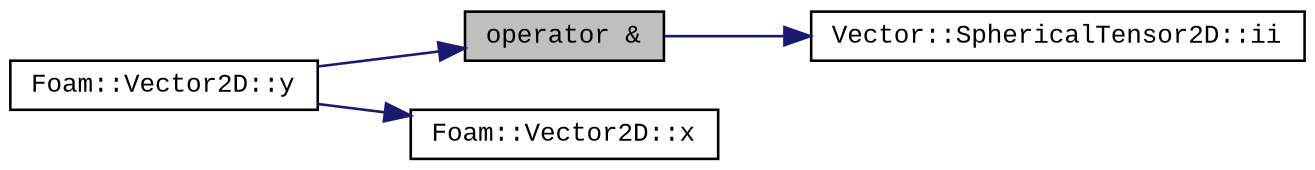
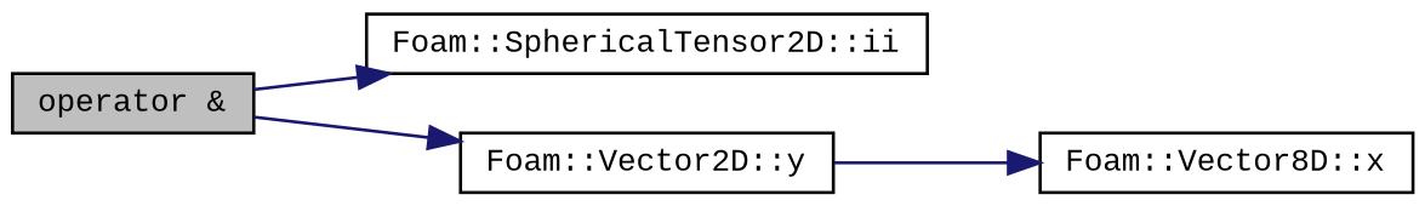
  digraph {
    fontname="Liberation Mono"
    rankdir=LR
    node [color=black fontname="Liberation Mono" fontsize=10 shape=record]
    edge [color=midnightblue fontname="Liberation Mono" fontsize=10 labelfontname=Helvetica labelfontsize=10 style=solid]
    n1 [fillcolor=grey75 fontcolor=black height=0.2 label="operator &" style=filled width=0.4]
-   n2 [height=0.2 label="Vector::SphericalTensor2D::ii" width=0.4]
+   n2 [height=0.2 label="Foam::SphericalTensor2D::ii" width=0.4]
    n3 [height=0.2 label="Foam::Vector2D::y" width=0.4]
-   n4 [height=0.2 label="Foam::Vector2D::x" width=0.4]
+   n4 [height=0.2 label="Foam::Vector8D::x" width=0.4]
    n1 -> n2
-   n3 -> n1
+   n1 -> n3
    n3 -> n4
  }
